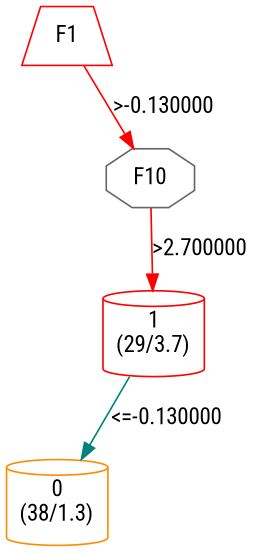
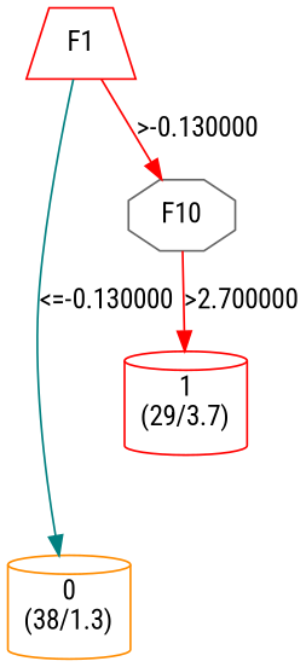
  digraph {
    fontname="Roboto Condensed"
    node [color=red fontname="Roboto Condensed" shape=cylinder]
    edge [color=red fontname="Roboto Condensed"]
    n1 [label="F1\n" shape=trapezium]
    n2 [color=darkorange label="0\n(38/1.3)"]
    n3 [color=gray40 label="F10\n" shape=octagon]
    n4 [label="1\n(29/3.7)"]
-   n4 -> n2 [color=teal label="<=-0.130000"]
+   n1 -> n2 [color=teal label="<=-0.130000"]
    n1 -> n3 [label=">-0.130000"]
    n3 -> n4 [label=">2.700000"]
  }
